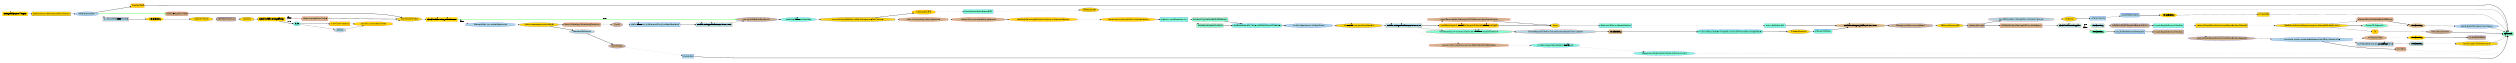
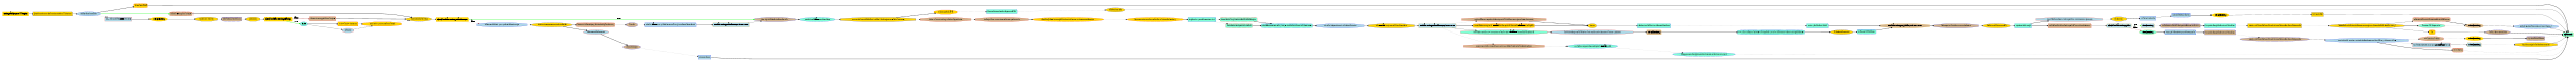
  digraph {
    rankdir=LR
    node [color=blue fillcolor=gold shape=note style=filled]
    edge [arrowhead=dot style=bold]
    "QuincyRank3Convo4 begins." [color=orange]
    n2 [label="รู้สึกเหมือนเราต้องหาทางคิดเรื่องคำปลอดภัยหรืออะไรสักอย่างนะ"]
    n3 [fillcolor=lightblue label="นั่นเป็นคำที่เขาเรียกกันใช่ป่าว" shape=ellipse]
    n4 [color=red fillcolor=lightblue label="นี่... ตั้งใจกดส่งไปให้ Lettie หรือเปล่า?"]
    n5 [color=red fillcolor=tan label="ข้าไม่เข้าใจ Q เราพูดถึงอะไรกันอยู่?" shape=cylinder]
    n6 [color=red label="ไม่ ต้องไปแล้ว [จบ]" shape=cylinder]
    n7 [color=orange label="+5 Chemistry" shape=ellipse]
    n8 [label="เอ็งมักจะเข้ามาในหัวข้า ไอ้น้อง" shape=ellipse]
    "Chat ends." [color=orange fillcolor=aquamarine]
    n10 [label="โคตรขำเลยว่ะ ฮ่าฮ่าฮ่าฮ่า" shape=octagon]
    n11 [color=orange label="Check boolean QuincyTransference1"]
    n12 [fillcolor=tan label="ไม่ใช่โว้ยเพื่อน ฮ่าฮ่าฮ่าก๊ากกก" shape=cylinder]
    n13 [fillcolor=tan label="ฟังนะ ข้ารู้ว่าเอ็งใช้มันเพื่อช่วยชีวิตคนอื่น เข้าใจ" shape=octagon]
    n14 [fillcolor=lightblue label="ข้าไม่ชอบตรงที่เอ็งเข้า ๆ ออก ๆ เหมือนข้าเป็นรถเช่าราคาถูก" shape=octagon]
    n15 [label="แม่งโคตรตลก" shape=octagon]
    n16 [fillcolor=aquamarine label="แต่แค่นึกถึงคนที่ frame พวกนั้นเคยเป็น..." shape=ellipse]
    n17 [label="ข้าอยากจะกำหนดขอบเขตบางอย่างเกี่ยวกับเรื่องนั้น" shape=ellipse]
    n18 [color=orange label="Check boolean QuincyTeasing1"]
    n19 [label="และความจริงที่ว่าพวกมันไม่มีจิตใจแล้ว...ไม่มีอะไรเหลืออยู่เลยเหรอ? ไม่มีอะไรเลยเหรอ?" shape=octagon]
    n20 [color=red fillcolor=tan label="ไม่หรอก เจ้าเป็นรถเช่าสุดหรู หรืออย่างน้อยก็อยู่ในระดับกลาง ๆ" shape=cylinder]
    n21 [color=red fillcolor=lightblue label="ข้ามียานพาหนะให้เลือกมากมาย" shape=ellipse]
    n22 [fillcolor=aquamarine label="9/19" shape=ellipse]
    n23 [color=red fillcolor=tan label="เยี่ยมเลย เอ่อ...เราพูดถึงเรื่องอะไรอยู่นะ?"]
    n24 [color=red fillcolor=tan label="ยังมี... อะไรบางอย่างเหลืออยู่ แต่ก็อธิบายไม่ถูกเหมือนกัน" shape=octagon]
    n25 [color=red label="ข้าไม่อยากคุยเรื่องนี้ [จบ]" shape=octagon]
    n26 [fillcolor=tan label="โอ้ ขอบใจ" shape=octagon]
    n27 [fillcolor=tan label="เอ็งหลงประเด็นแล้ว" shape=ellipse]
    n28 [color=red fillcolor=lightblue label="*เยี่ยมเลย*" shape=octagon]
    n29 [color=red label="ฮ่า ฮ่า... ใช่ แค่... ล้อเล่นเฉย ๆ"]
    n30 [color=red fillcolor=tan label="ส่วนใหญ่จะเป็น... ความทรงจำ? เศษเสี้ยวของบุคลิกเฉพาะตัว" shape=octagon]
    n31 [fillcolor=aquamarine label="ดีจังเลยนะที่สามารถเดินหนีจากปัญหาแบบนี้ไปได้"]
    n32 [fillcolor=lightblue label="แต่ข้าเห็น frame หลาย ๆ ตัวที่เอ็งชอบเอามาใช้ และรู้ว่าพวกนั้นเคยเป็นคนเหมือนข้า"]
    n33 [fillcolor=lightblue label="แล้วแต่เลย เพื่อน"]
    n34 [color=red label="ตกลงว่า*จริง ๆ *แล้วจะถามเรื่องอะไรกันแน่" shape=octagon]
    n35 [color=red label="เมื่อเข้าไปอยู่ในนั้น ข้าสามารถรู้สึกได้ว่าตัวเองกำลังรับเอา... บางส่วนของคนเหล่านั้นมาด้วย" shape=ellipse]
    n36 [label="ข้าไม่มีตัวเลือกแบบนั้น" shape=ellipse]
    n37 [color=orange fillcolor=lightblue label="Boolean QuincyTransference1 is now true."]
    n38 [color=red label="กิริยามารยาท ท่าทางการยืน การเคลื่อนไหว อะไรทำนองนั้น มันแปลก ๆ" shape=ellipse]
    n39 [fillcolor=aquamarine label="ต้องรู้สึกแปลก ๆ ตอนเปลี่ยนเพศแน่เลย ฮ่า ฮ่า"]
    n40 [color=red fillcolor=aquamarine label="เป็นส่วนที่แปลกน้อยที่สุดแล้วเกี่ยวกับเรื่องนี้" shape=cylinder]
    n41 [color=red fillcolor=aquamarine label="เมื่อลงมือทำอะไรอยู่ เส้นแบ่งแบบนั้นยังไงก็เห็นไม่ชัดอยู่แล้ว" shape=cylinder]
    n42 [fillcolor=aquamarine label="แต่แค่นั้นเหรอ? เศษส่วนเล็ก ๆ น้อย ๆ?! ส่วนที่เหลืออย่างอื่น... หายไปหมดเลย?!" shape=cylinder]
    n43 [fillcolor=lightblue label="แล้วทำไม ถ้ามีชุดของตัวเองแล้ว ทำไมยังต้องใช้เราด้วย" shape=octagon]
    n44 [label="ทำไม entrati ต้องวุ่นวายมาทำให้เราเป็นแบบนี้ด้วย" shape=octagon]
    n45 [color=orange fillcolor=lightblue label="Boolean QuincyTransference2 is now true."]
    n46 [color=red fillcolor=aquamarine label="ข้าทำได้แค่เดาเท่านั้น แต่... คิดว่าเขาต้องการให้แน่ใจว่าข้ามี warframe ที่สามารถใช้ได้ในเส้นเวลานี้" shape=octagon]
    n47 [color=red fillcolor=tan label="บางทีอาจเป็นเพราะเหตุผลเดียวกับที่เขาทำทุกอย่างก็ได้ นั่นก็คือความอยากรู้อยากเห็นทางวิทยาศาสตร์" shape=octagon]
    n48 [color=red fillcolor=tan label="เขาพยายามจะช่วยโลก ระบบออริจิน นรก *จักรวาล* ไม่มีประโยชน์ที่จะเสียใจกับสิ่งที่ผ่านไปแล้ว" shape=octagon]
    n49 [color=red label="ถ้าจะขอให้ข้าลองเดาดูว่าทำไม Entrati ถึงทำเรื่องทุกอย่างนี่ งั้นลองขอให้ Eleanor อ่านไพ่ดูก็ได้" shape=cylinder]
    n50 [color=red fillcolor=lightblue label="เผื่อว่าของข้ามีอยู่ออกมาใช้ไม่ได้หรืออะไรประมาณนั้น เขามักจะมีแผนสำรองไว้หลาย ๆ แผนเสมอ" shape=octagon]
    n51 [label="ช่างเหอะ" shape=ellipse]
    n52 [fillcolor=aquamarine label="เออ ไม่เห็นจะเคยพูดแบบนั้นตอนเผชิญหน้ากับ entrati เลยนี่" shape=ellipse]
    n53 [color=orange fillcolor=tan label="+5 Chemistry"]
    n54 [fillcolor=aquamarine label="เห็นชัดเลยว่าเขาไม่ได้คิดว่าเราเป็นคนแต่เป็นแค่สิ่งของ"]
    n55 [fillcolor=aquamarine label="ใช้คำพูดดูฉลาดตอนนั่งอยู่หน้าคอมมันต่างกับตอนต้องลงมือทำเองเยอะเลยนะเว้ย" shape=ellipse]
    n56 [fillcolor=aquamarine label="... อะไหล่ เราเป็นแค่อะไหล่เหรอ?! เผื่อว่าชุดเนื้ออื่น ๆ ของเอ็งจะไม่ได้ออกมาจากสัตว์ประหลาดพูดได้เนี่ยนะ?!" shape=cylinder]
    n57 [fillcolor=aquamarine label="ของห่วย ๆ ที่เขาใช้เสร็จแล้วทิ้งไป"]
    n58 [label="โอ้ นั่นมันแม่งโคตรเฮงซวย" shape=ellipse]
    n59 [color=orange fillcolor=tan label="Boolean QuincyToySoldier2 is now true." shape=octagon]
    n60 [fillcolor=aquamarine label="เราเป็นคนนะเว้ยไม่ใช่สิ่งของ" shape=cylinder]
    n61 [fillcolor=tan label="นี่เป็นเหตุผลว่าทำไมข้าถึงออกจากกองทัพตั้งแต่แรก" shape=octagon]
    n62 [label="เพื่อให้ห่างจากไอ้สารเลวแบบนี้ไง" shape=ellipse]
-   n63 [fillcolor=tan label="แต่สุดท้ายแม่งก็ยังเจออยู่ดี"]
+   n63 [fillcolor=aquamarine label="แต่สุดท้ายแม่งก็ยังเจออยู่ดี"]
    n64 [color=red fillcolor=tan label="แต่ก็ยังมีเรื่องดีที่เจ้าเป็น*สไนเปอร์*สุดเซ็กซี่ โหด และมี*พลังพิเศษ*นะ"]
    n65 [color=red fillcolor=lightblue label="เกิดอะไรขึ้นในกองทัพเหรอ เจ้ามักจะพูดถึงเรื่อง \"ทหารของเล่น\" อยู่ตลอดเลย" shape=octagon]
    n66 [color=orange fillcolor=lightblue label="Check boolean QuincyFlirt" shape=cylinder]
    n67 [label="เรื่องมันยาวน่ะ" shape=octagon]
    n68 [color=orange fillcolor=lightblue label="+5 Chemistry"]
    n69 [color=orange fillcolor=aquamarine label="+5 Chemistry" shape=ellipse]
    n70 [fillcolor=lightblue label="เอาไว้เล่าคราวหน้าละกัน"]
    n71 [fillcolor=tan label="ขอบใจที่พยายามให้กำลังใจสินค้าคุณภาพชั้นยอดนะ ขอบใจจริง ๆ" shape=cylinder]
    n72 [fillcolor=lightblue label="ฮ่าๆๆ ดูสิ เอ็งชื่นชมสินค้าคุณภาพชั้นยอดอยู่นะเนี่ย"]
    n73 [fillcolor=lightblue label="คงต้องขอไปนั่งคิดและดื่มก่อน" shape=cylinder]
    n74 [fillcolor=aquamarine label="อือ ทุกอย่างขึ้นอยู่กับสิ่งที่เราทำ ขอบใจที่ถามไถ่นะ"]
    n75 [fillcolor=tan label="อือ ทุกอย่างขึ้นอยู่กับสิ่งที่เราทำ ขอบใจที่ถามไถ่นะ"]
    n76 [color=orange label="+5 Chemistry" shape=ellipse]
    n77 [label="แต่ขอร้อง ยังไงก็อยากให้เอ็งออกไปจากหัวข้า ถ้าบอกให้ทำแบบนั้น เมื่อบอกให้ทำแบบนั้น"]
    n78 [fillcolor=tan label="แต่ขอร้อง ยังไงก็อยากให้เอ็งออกไปจากหัวข้า ถ้าบอกให้ทำแบบนั้น เมื่อบอกให้ทำแบบนั้น" shape=ellipse]
    n79 [label="ฮ่าฮ่า คิดแล้วก็ดื่ม"]
    n80 [label="ไม่เช่นนั้นก็อาจจับได้ว่าข้ากำลังมีจินตนาการลามกอยู่ และเราก็ทำแบบนั้นไม่ได้ นั่นมันโกง เนอะ ;)" shape=ellipse]
    n81 [fillcolor=lightblue label="และถ้าข้ากำลังมี *อะแฮ่ม* เวลาส่วนตัวกับเพื่อนสักคนสองคน ก็ออกไปไกล ๆ หัวข้าเลยนะ เข้าใจ?" shape=octagon]
    n82 [color=red fillcolor=tan label="...ไม่เคยอยากใช้การถ่ายโอนมากขนาดนี้มาก่อนในชีวิตเลย..." shape=cylinder]
    n83 [color=red fillcolor=aquamarine label="โอยยย... ก็ได้ ไม่สนุกเลยจริง ๆ" shape=ellipse]
    n84 [color=red label="อึ๋ย" shape=cylinder]
    n85 [color=red fillcolor=lightblue label="มีอะไรที่เทียบกับป้ายห้ามรบกวนของ protoframe ได้บ้าง?"]
    n86 [color=red fillcolor=tan label=".... ไม่รับปากอะไรทั้งนั้น" shape=octagon]
    n87 [color=red fillcolor=tan label="ฮ่า ฮ่า ครับท่าน" shape=cylinder]
    n88 [color=orange fillcolor=tan label="+5 Chemistry" shape=ellipse]
    n89 [fillcolor=tan label="ใจเย็น ๆ เพื่อน แค่หยอกเล่นน่า" shape=ellipse]
    n90 [color=orange fillcolor=lightblue label="+5 Chemistry"]
    n91 [color=orange label="+5 Chemistry" shape=ellipse]
    n92 [fillcolor=lightblue label="บทเรียนที่ 1: ปล่อยให้พวกเขาต้องการมากกว่านี้เสมอ ;)" shape=ellipse]
    n93 [label="ฮ่าๆๆ เอ็งฉลาดอยู่แล้ว เดี๋ยวก็คงคิดออกเองแหละ" shape=octagon]
    n94 [fillcolor=tan label="ฮ่าๆ อย่าทำให้ต้องไปที่นั่นนะ" shape=cylinder]
    "QuincyRank3Convo4 begins." -> n2 [style=solid]
    n2 -> n3 [style=solid]
    n3 -> n4 [style=dotted]
    n3 -> n5 [arrowhead=diamond color=green]
    n3 -> n6
    n4 -> n7
    n5 -> n8 [arrowhead=diamond]
    n6 -> "Chat ends." [arrowhead=diamond]
    n7 -> n10 [style=solid]
    n8 -> n11 [style=solid]
    n10 -> n12 [style=dotted]
    n11 -> n13 [arrowhead=diamond color=green label=true]
    n11 -> n14 [arrowhead=diamond color=brown label=false style=dotted]
    n12 -> n15 [arrowhead=diamond style=dotted]
    n13 -> n16 [arrowhead=diamond]
    n14 -> n17 [arrowhead=diamond style=dotted]
    n15 -> n18 [arrowhead=diamond style=solid]
    n16 -> n19 [style=solid]
    n17 -> n20
    n17 -> n21
-   n18 -> n22 [arrowhead=diamond color=black label=true]
+   n18 -> n22 [arrowhead=diamond color=green label=true]
    n18 -> n23 [color=brown label=false]
    n19 -> n24 [style=dotted]
    n19 -> n25
    n20 -> n26 [arrowhead=diamond style=solid]
    n21 -> n27 [arrowhead=diamond]
    n22 -> n28 [style=solid]
    n22 -> n29 [arrowhead=diamond]
    n23 -> n8
    n24 -> n30 [arrowhead=diamond style=dotted]
    n25 -> n31 [style=dotted]
    n26 -> n32 [style=dotted]
    n27 -> n33 [style=dotted]
    n28 -> n34 [style=solid]
    n29 -> n34 [style=solid]
    n30 -> n35
    n31 -> n36 [arrowhead=diamond style=dotted]
    n32 -> n37 [arrowhead=diamond]
    n33 -> "Chat ends." [arrowhead=diamond]
    n34 -> n8 [style=dotted]
    n35 -> n38 [arrowhead=diamond style=dotted]
    n36 -> "Chat ends." [arrowhead=diamond style=solid]
    n37 -> n13 [arrowhead=diamond style=solid]
    n38 -> n39 [arrowhead=diamond]
    n39 -> n40 [arrowhead=diamond style=dotted]
    n39 -> n41 [arrowhead=diamond style=dotted]
    n40 -> n42 [arrowhead=diamond]
    n41 -> n42
    n42 -> n43 [arrowhead=diamond]
    n43 -> n44 [style=solid]
    n44 -> n45 [arrowhead=diamond style=solid]
    n45 -> n46 [arrowhead=diamond style=solid]
    n45 -> n47 [arrowhead=diamond style=dotted]
    n45 -> n48 [style=dotted]
    n45 -> n49 [arrowhead=diamond]
    n46 -> n50
    n47 -> n51 [arrowhead=diamond]
    n48 -> n52 [arrowhead=diamond style=dotted]
    n49 -> n51
    n50 -> n53 [arrowhead=diamond]
    n51 -> n54 [style=solid]
    n52 -> n55 [style=dotted]
    n53 -> n56
    n54 -> n57 [arrowhead=diamond style=dotted]
    n55 -> "Chat ends." [arrowhead=diamond style=dotted]
    n56 -> n58 [arrowhead=diamond]
    n57 -> n59
    n58 -> n60 [style=solid]
    n59 -> n61 [arrowhead=diamond]
    n60 -> n59 [arrowhead=diamond]
    n61 -> n62 [style=dotted]
    n62 -> n63 [style=solid]
    n63 -> n64 [arrowhead=diamond]
    n63 -> n65
    n64 -> n66 [arrowhead=diamond style=solid]
    n65 -> n67 [style=dotted]
    n66 -> n68 [arrowhead=diamond color=green label=true style=dotted]
    n66 -> n69 [arrowhead=diamond color=brown label=false style=solid]
    n67 -> n70
    n68 -> n71 [arrowhead=diamond style=dotted]
    n69 -> n72 [arrowhead=diamond]
    n70 -> n73 [arrowhead=diamond style=solid]
    n71 -> n74 [arrowhead=diamond]
    n72 -> n75 [arrowhead=diamond]
    n73 -> n76
    n74 -> n77 [arrowhead=diamond style=dotted]
    n75 -> n78 [style=dotted]
    n76 -> n79 [style=solid]
    n77 -> n80 [style=dotted]
    n78 -> n81 [arrowhead=diamond style=solid]
    n79 -> "Chat ends." [arrowhead=diamond style=solid]
    n80 -> n82 [style=solid]
    n80 -> n83
    n80 -> n84 [style=solid]
    n81 -> n85 [arrowhead=diamond style=dotted]
    n81 -> n86 [arrowhead=diamond style=dotted]
    n81 -> n87
    n82 -> n88
    n83 -> n88 [style=dotted]
    n84 -> n89 [style=solid]
    n85 -> n90 [style=solid]
    n86 -> n91 [style=dotted]
    n87 -> "Chat ends." [style=dotted]
    n88 -> n92 [style=solid]
    n89 -> "Chat ends."
    n90 -> n93 [style=dotted]
    n91 -> n94 [arrowhead=diamond]
    n92 -> "Chat ends." [style=solid]
    n93 -> "Chat ends." [style=solid]
    n94 -> "Chat ends." [style=dotted]
  }
